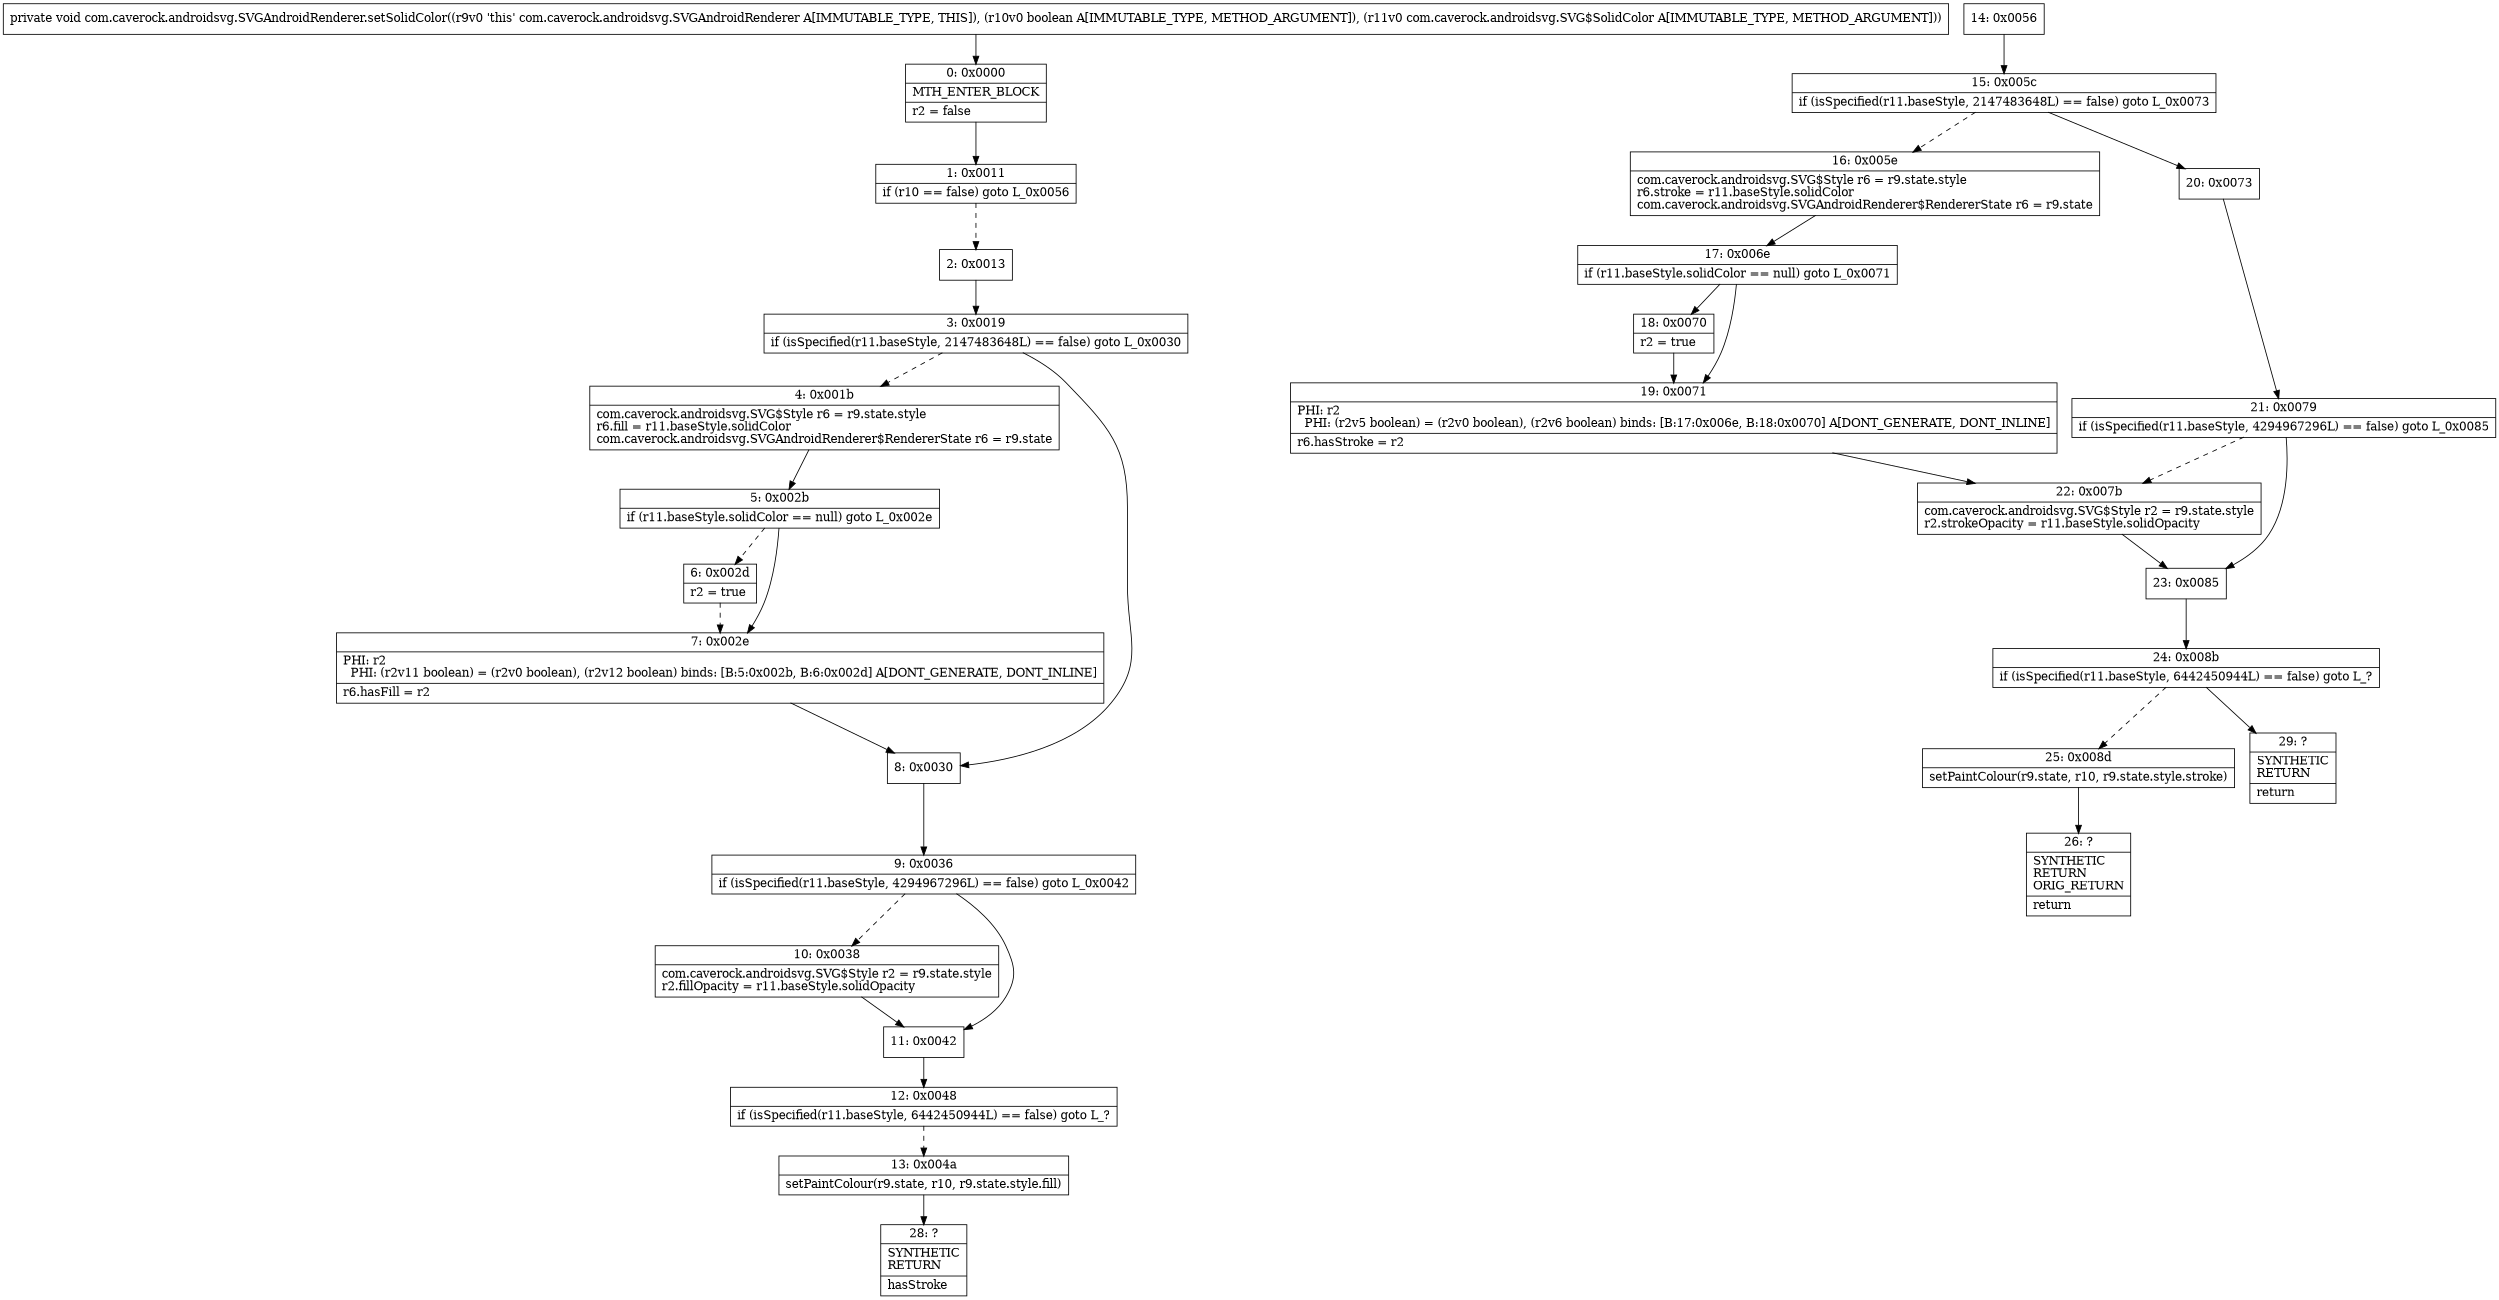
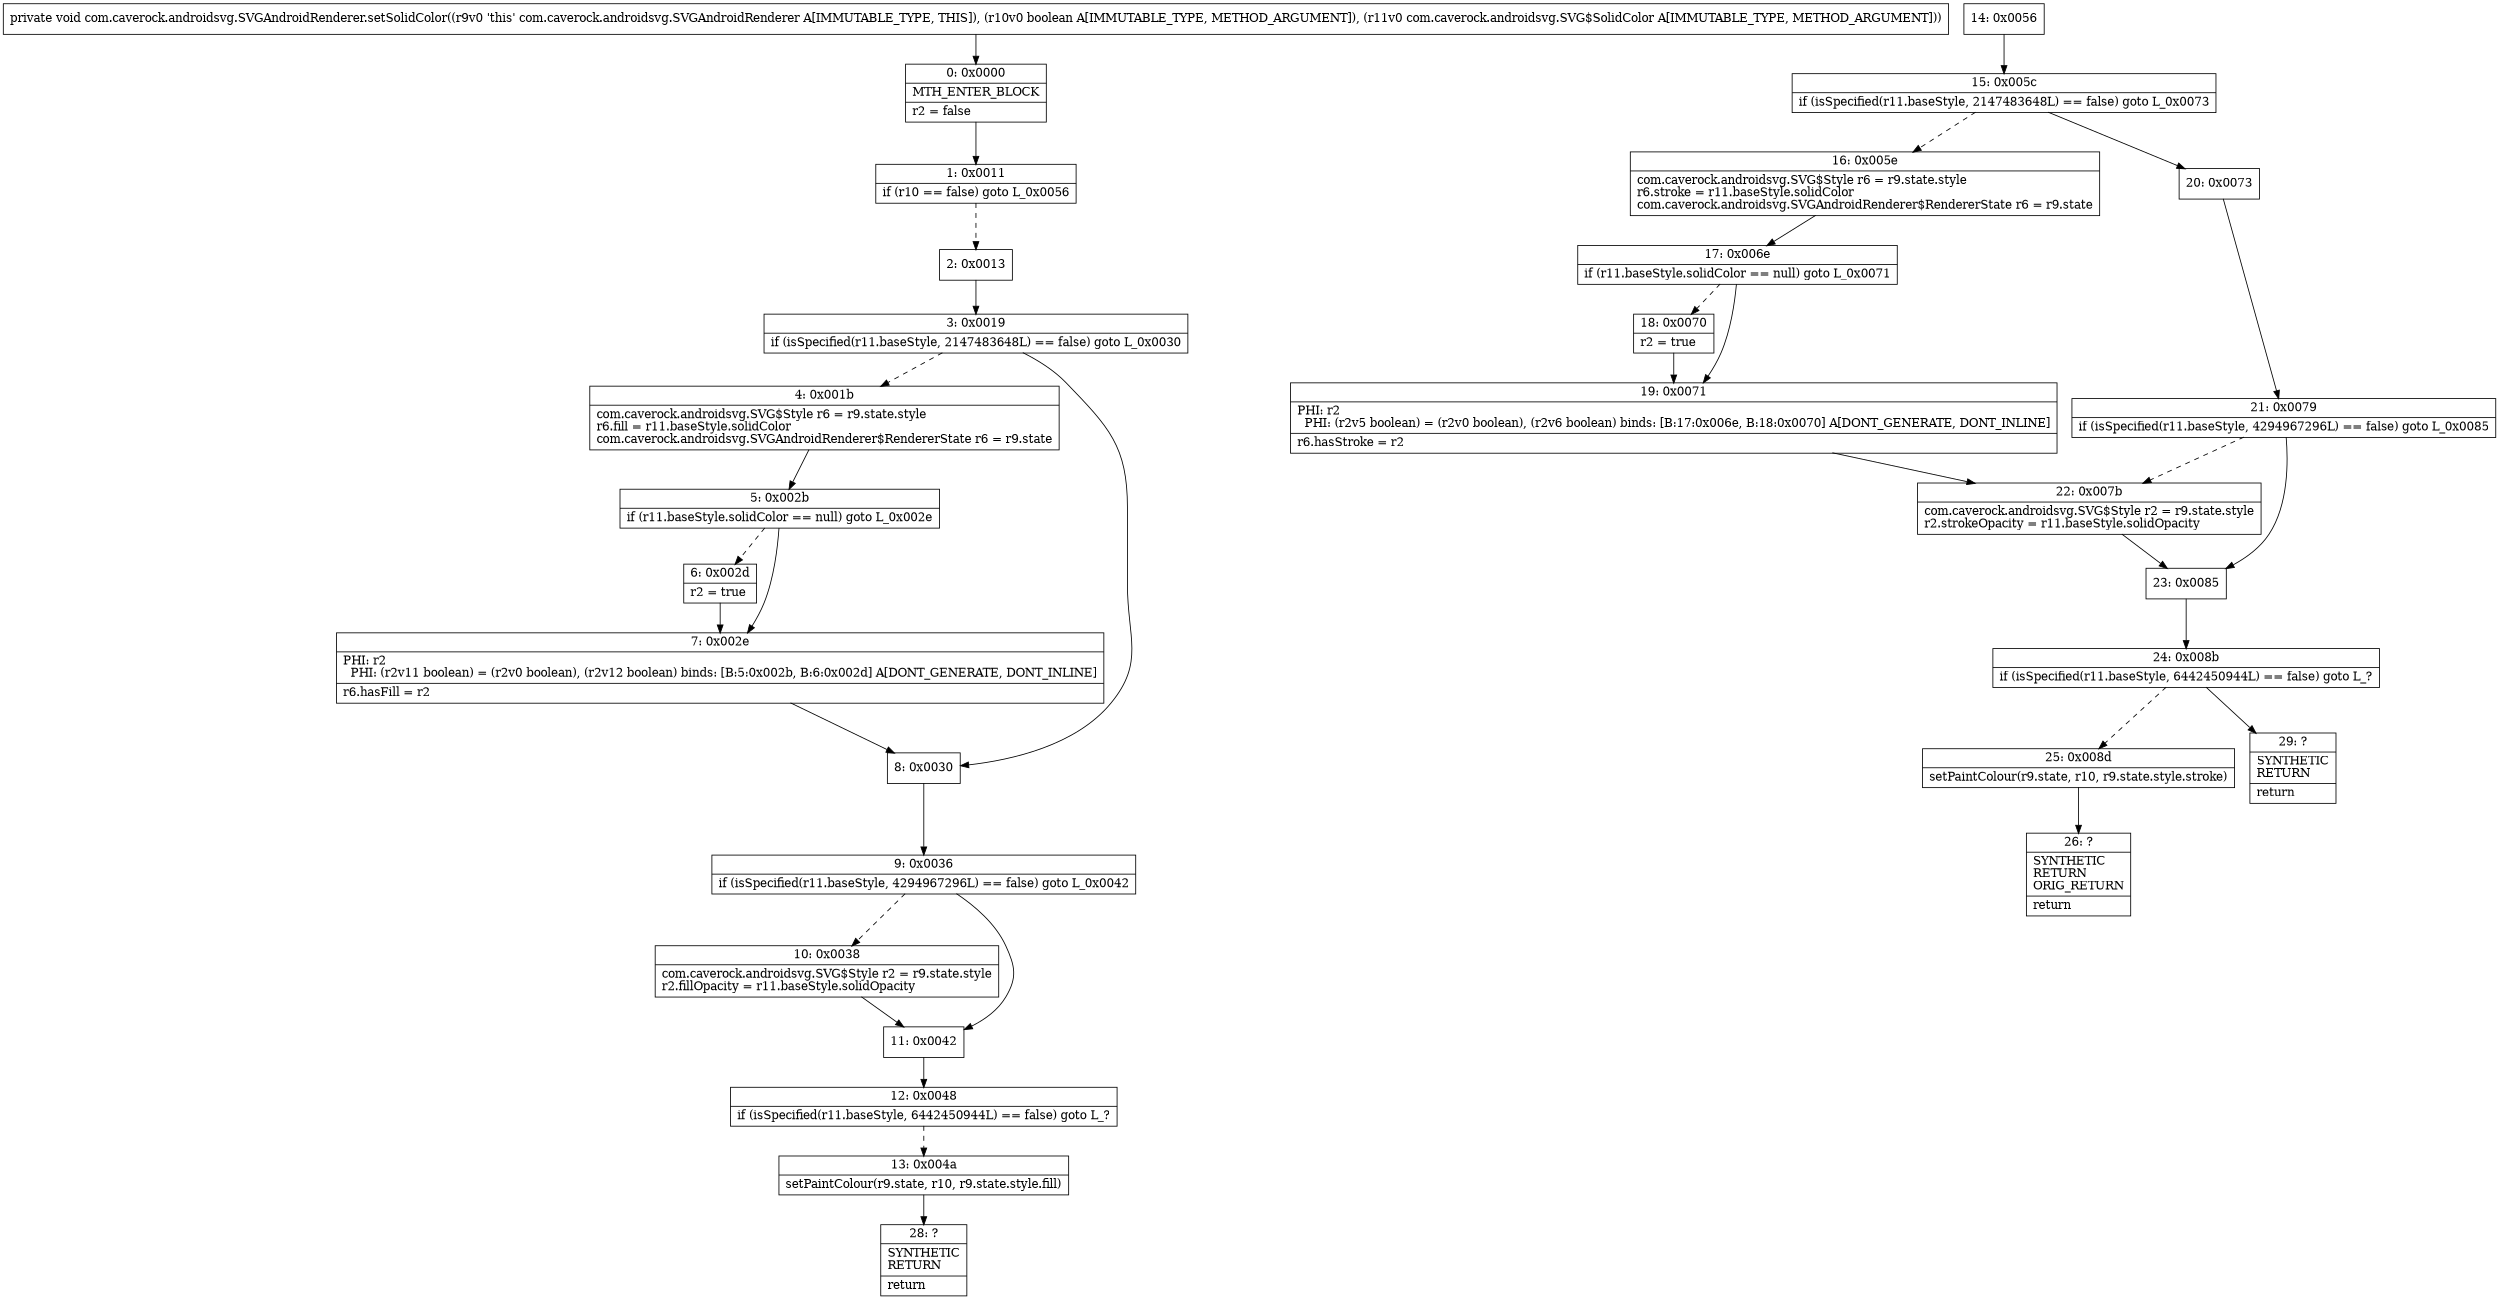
  digraph {
    node [shape=record]
    n1 [label="{0\:\ 0x0000|MTH_ENTER_BLOCK\l|r2 = false\l}"]
    n2 [label="{1\:\ 0x0011|if (r10 == false) goto L_0x0056\l}"]
    n3 [label="{2\:\ 0x0013}"]
    n4 [label="{3\:\ 0x0019|if (isSpecified(r11.baseStyle, 2147483648L) == false) goto L_0x0030\l}"]
    n5 [label="{14\:\ 0x0056}"]
    n6 [label="{15\:\ 0x005c|if (isSpecified(r11.baseStyle, 2147483648L) == false) goto L_0x0073\l}"]
    n7 [label="{4\:\ 0x001b|com.caverock.androidsvg.SVG$Style r6 = r9.state.style\lr6.fill = r11.baseStyle.solidColor\lcom.caverock.androidsvg.SVGAndroidRenderer$RendererState r6 = r9.state\l}"]
    n8 [label="{8\:\ 0x0030}"]
    n9 [label="{5\:\ 0x002b|if (r11.baseStyle.solidColor == null) goto L_0x002e\l}"]
    n10 [label="{9\:\ 0x0036|if (isSpecified(r11.baseStyle, 4294967296L) == false) goto L_0x0042\l}"]
    n11 [label="{6\:\ 0x002d|r2 = true\l}"]
    n12 [label="{7\:\ 0x002e|PHI: r2 \l  PHI: (r2v11 boolean) = (r2v0 boolean), (r2v12 boolean) binds: [B:5:0x002b, B:6:0x002d] A[DONT_GENERATE, DONT_INLINE]\l|r6.hasFill = r2\l}"]
    n13 [label="{10\:\ 0x0038|com.caverock.androidsvg.SVG$Style r2 = r9.state.style\lr2.fillOpacity = r11.baseStyle.solidOpacity\l}"]
    n14 [label="{11\:\ 0x0042}"]
    n15 [label="{12\:\ 0x0048|if (isSpecified(r11.baseStyle, 6442450944L) == false) goto L_?\l}"]
    n16 [label="{13\:\ 0x004a|setPaintColour(r9.state, r10, r9.state.style.fill)\l}"]
-   n17 [label="{28\:\ ?|SYNTHETIC\lRETURN\l|hasStroke\l}"]
+   n17 [label="{28\:\ ?|SYNTHETIC\lRETURN\l|return\l}"]
    n18 [label="{16\:\ 0x005e|com.caverock.androidsvg.SVG$Style r6 = r9.state.style\lr6.stroke = r11.baseStyle.solidColor\lcom.caverock.androidsvg.SVGAndroidRenderer$RendererState r6 = r9.state\l}"]
    n19 [label="{20\:\ 0x0073}"]
    n20 [label="{17\:\ 0x006e|if (r11.baseStyle.solidColor == null) goto L_0x0071\l}"]
    n21 [label="{21\:\ 0x0079|if (isSpecified(r11.baseStyle, 4294967296L) == false) goto L_0x0085\l}"]
    n22 [label="{18\:\ 0x0070|r2 = true\l}"]
    n23 [label="{19\:\ 0x0071|PHI: r2 \l  PHI: (r2v5 boolean) = (r2v0 boolean), (r2v6 boolean) binds: [B:17:0x006e, B:18:0x0070] A[DONT_GENERATE, DONT_INLINE]\l|r6.hasStroke = r2\l}"]
    n24 [label="{22\:\ 0x007b|com.caverock.androidsvg.SVG$Style r2 = r9.state.style\lr2.strokeOpacity = r11.baseStyle.solidOpacity\l}"]
    n25 [label="{23\:\ 0x0085}"]
    n26 [label="{24\:\ 0x008b|if (isSpecified(r11.baseStyle, 6442450944L) == false) goto L_?\l}"]
    n27 [label="{25\:\ 0x008d|setPaintColour(r9.state, r10, r9.state.style.stroke)\l}"]
    n28 [label="{29\:\ ?|SYNTHETIC\lRETURN\l|return\l}"]
    n29 [label="{26\:\ ?|SYNTHETIC\lRETURN\lORIG_RETURN\l|return\l}"]
    n30 [label="{private void com.caverock.androidsvg.SVGAndroidRenderer.setSolidColor((r9v0 'this' com.caverock.androidsvg.SVGAndroidRenderer A[IMMUTABLE_TYPE, THIS]), (r10v0 boolean A[IMMUTABLE_TYPE, METHOD_ARGUMENT]), (r11v0 com.caverock.androidsvg.SVG$SolidColor A[IMMUTABLE_TYPE, METHOD_ARGUMENT])) }"]
    n1 -> n2
    n2 -> n3 [style=dashed]
    n3 -> n4
    n4 -> n7 [style=dashed]
    n4 -> n8
    n5 -> n6
    n6 -> n18 [style=dashed]
    n6 -> n19
    n7 -> n9
    n8 -> n10
    n9 -> n11 [style=dashed]
    n9 -> n12
    n10 -> n13 [style=dashed]
    n10 -> n14
-   n11 -> n12 [style=dashed]
+   n11 -> n12
    n12 -> n8
    n13 -> n14
    n14 -> n15
    n15 -> n16 [style=dashed]
    n16 -> n17
    n18 -> n20
    n19 -> n21
-   n20 -> n22 [style=solid]
+   n20 -> n22 [style=dashed]
    n20 -> n23
    n21 -> n24 [style=dashed]
    n21 -> n25
    n22 -> n23
    n23 -> n24
    n24 -> n25
    n25 -> n26
    n26 -> n27 [style=dashed]
    n26 -> n28
    n27 -> n29
    n30 -> n1
  }
